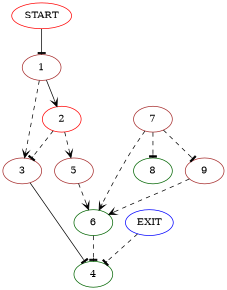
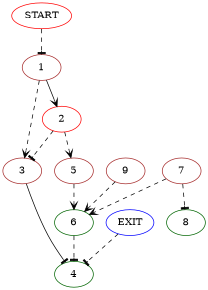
  digraph {
    node [color=brown]
    edge [arrowhead=tee style=dashed]
    n1 [color=red label=START]
    1
    2 [color=red]
    3
    n5 [color=blue label=EXIT]
    4 [color=darkgreen]
    5
    6 [color=darkgreen]
    7
    8 [color=darkgreen]
    9
-   n1 -> 1 [style=solid]
+   n1 -> 1
    1 -> 2 [arrowhead=vee style=solid]
    1 -> 3 [arrowhead=vee]
    2 -> 3
    2 -> 5 [arrowhead=vee]
    3 -> 4 [style=solid]
    n5 -> 4
    5 -> 6 [arrowhead=vee]
    6 -> 4
    7 -> 6 [arrowhead=vee]
    7 -> 8
-   7 -> 9
    9 -> 6 [arrowhead=vee]
  }
